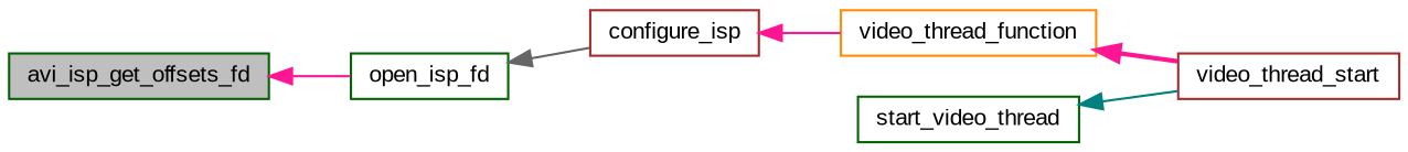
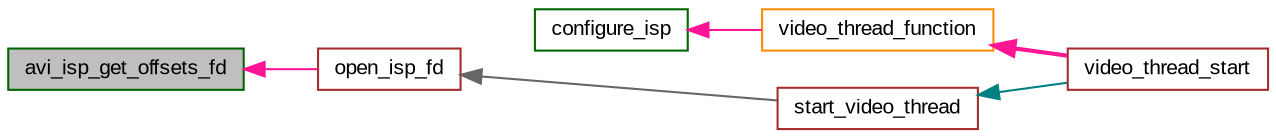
  digraph {
    fontname="Liberation Sans"
    rankdir=LR
    node [color=brown fillcolor=white fontname="Liberation Sans" fontsize=10 shape=record style=filled]
    edge [color=deeppink dir=back fontname="Liberation Sans" fontsize=10 labelfontname=FreeSans labelfontsize=10 style=solid]
    n1 [color=darkgreen fillcolor=grey75 fontcolor=black height=0.2 label=avi_isp_get_offsets_fd width=0.4]
-   n2 [color=darkgreen height=0.2 label=open_isp_fd width=0.4]
-   n3 [height=0.2 label=configure_isp width=0.4]
+   n2 [height=0.2 label=open_isp_fd width=0.4]
+   n3 [color=darkgreen height=0.2 label=configure_isp width=0.4]
    n4 [color=darkorange height=0.2 label=video_thread_function width=0.4]
    n5 [height=0.2 label=video_thread_start width=0.4]
-   n6 [color=darkgreen height=0.2 label=start_video_thread width=0.4]
+   n6 [height=0.2 label=start_video_thread width=0.4]
    n1 -> n2
-   n2 -> n3 [color=gray40]
+   n2 -> n6 [color=gray40]
    n3 -> n4
    n4 -> n5 [style=bold]
    n6 -> n5 [color=teal]
  }
